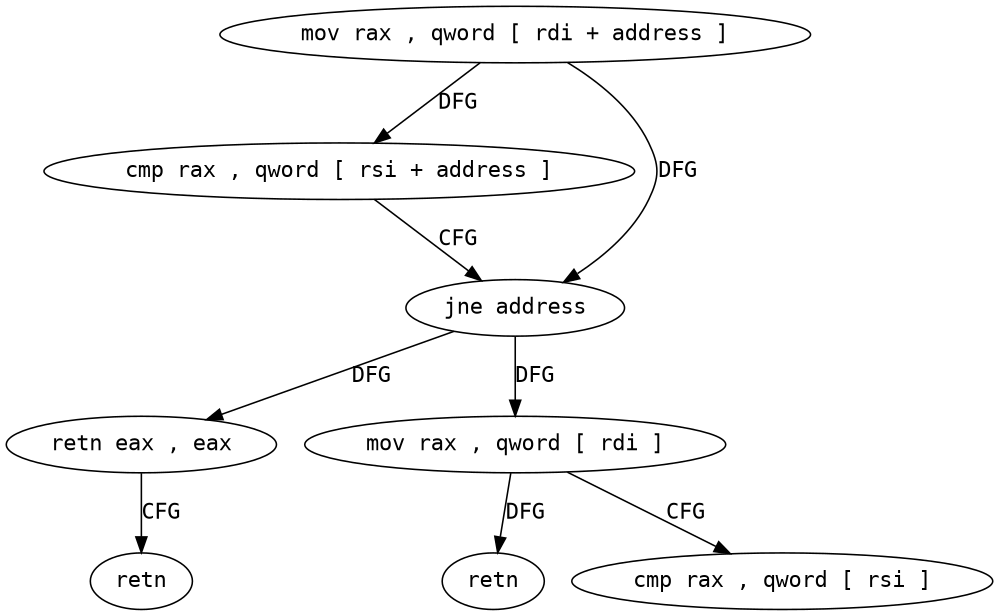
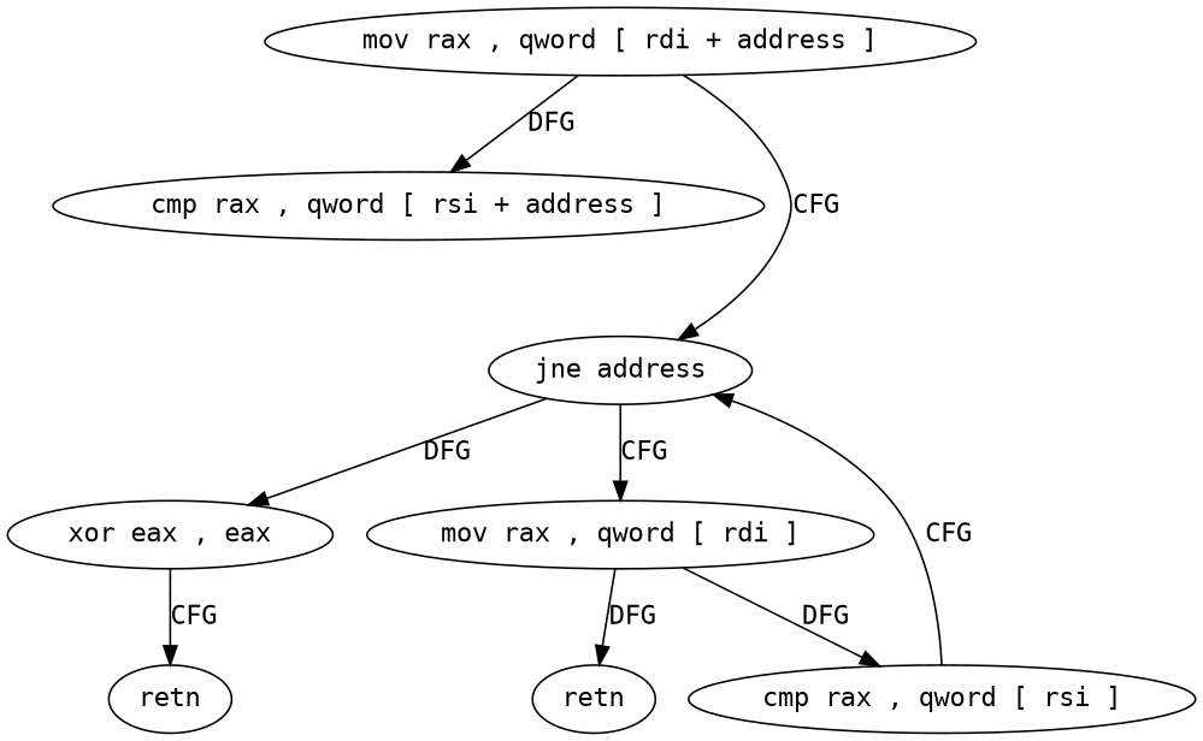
  digraph {
    fontname="DejaVu Sans Mono"
    node [fontname="DejaVu Sans Mono"]
    edge [fontname="DejaVu Sans Mono"]
    n1 [label="mov rax , qword [ rdi + address ]"]
    n2 [label="cmp rax , qword [ rsi + address ]"]
    n3 [label="jne address"]
-   n4 [label="retn eax , eax"]
+   n4 [label="xor eax , eax"]
    n5 [label="mov rax , qword [ rdi ]"]
    n6 [label=retn]
    n7 [label="cmp rax , qword [ rsi ]"]
    n8 [label=retn]
    n1 -> n2 [label=DFG]
-   n1 -> n3 [label=DFG]
-   n2 -> n3 [label=CFG]
+   n1 -> n3 [label=CFG]
+   n7 -> n3 [label=CFG]
    n3 -> n4 [label=DFG]
-   n3 -> n5 [label=DFG]
+   n3 -> n5 [label=CFG]
    n4 -> n6 [label=CFG]
-   n5 -> n7 [label=CFG]
+   n5 -> n7 [label=DFG]
    n5 -> n8 [label=DFG]
  }
